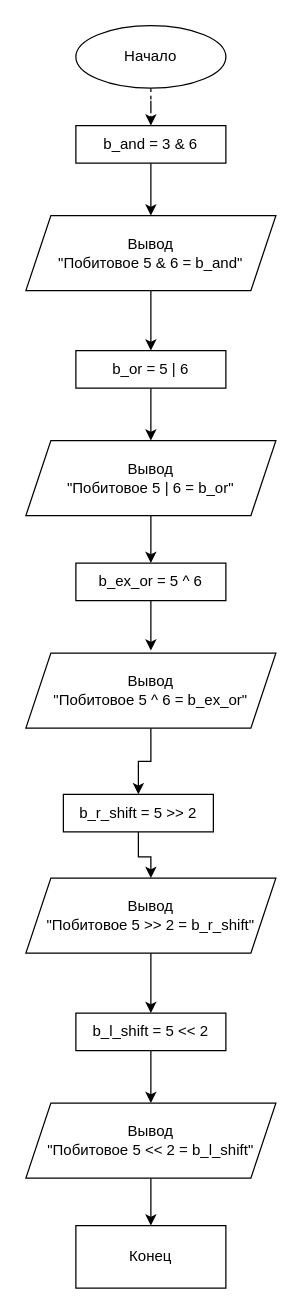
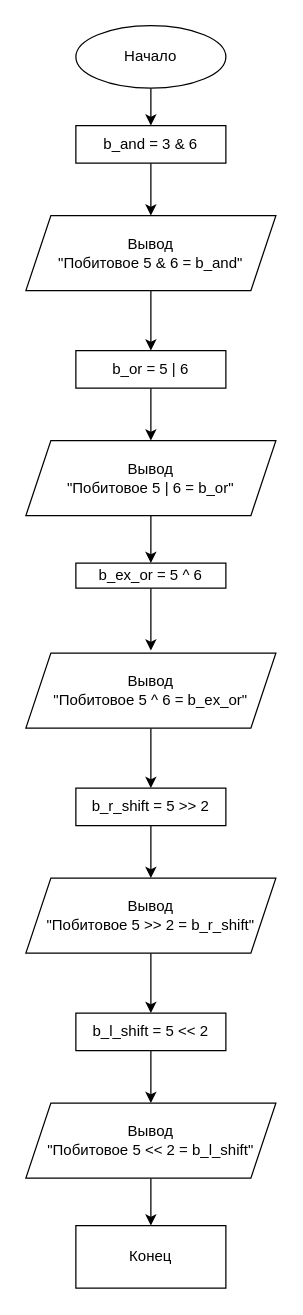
  <mxCell id="0" />
  <mxCell id="1" parent="0" />
- <mxCell id="2" value="" style="edgeStyle=orthogonalEdgeStyle;rounded=0;orthogonalLoop=1;jettySize=auto;html=1;entryX=0.5;entryY=0;entryDx=0;entryDy=0;dashed=1;" edge="1" parent="1" source="3" target="5"><mxGeometry relative="1" as="geometry" /></mxCell>
+ <mxCell id="2" value="" style="edgeStyle=orthogonalEdgeStyle;rounded=0;orthogonalLoop=1;jettySize=auto;html=1;entryX=0.5;entryY=0;entryDx=0;entryDy=0;" edge="1" parent="1" source="3" target="5"><mxGeometry relative="1" as="geometry" /></mxCell>
  <mxCell id="3" value="Начало" style="ellipse;whiteSpace=wrap;html=1;" vertex="1" parent="1"><mxGeometry x="60" y="20" width="120" height="50" as="geometry" /></mxCell>
  <mxCell id="4" style="edgeStyle=orthogonalEdgeStyle;rounded=0;orthogonalLoop=1;jettySize=auto;html=1;entryX=0.5;entryY=0;entryDx=0;entryDy=0;" edge="1" parent="1" source="5" target="7"><mxGeometry relative="1" as="geometry" /></mxCell>
  <mxCell id="5" value="b_and = 3 &amp;amp; 6" style="rounded=0;whiteSpace=wrap;html=1;" vertex="1" parent="1"><mxGeometry x="60" y="100" width="120" height="30" as="geometry" /></mxCell>
  <mxCell id="6" style="edgeStyle=orthogonalEdgeStyle;rounded=0;orthogonalLoop=1;jettySize=auto;html=1;entryX=0.5;entryY=0;entryDx=0;entryDy=0;" edge="1" parent="1" source="7" target="9"><mxGeometry relative="1" as="geometry" /></mxCell>
  <mxCell id="7" value="Вывод&lt;br&gt;&quot;Побитовое 5 &amp;amp; 6 = b_and&quot;" style="shape=parallelogram;perimeter=parallelogramPerimeter;whiteSpace=wrap;html=1;fixedSize=1;" vertex="1" parent="1"><mxGeometry x="20" y="172" width="200" height="60" as="geometry" /></mxCell>
  <mxCell id="8" style="edgeStyle=orthogonalEdgeStyle;rounded=0;orthogonalLoop=1;jettySize=auto;html=1;entryX=0.5;entryY=0;entryDx=0;entryDy=0;" edge="1" parent="1" source="9" target="11"><mxGeometry relative="1" as="geometry" /></mxCell>
  <mxCell id="9" value="b_or = 5 | 6" style="rounded=0;whiteSpace=wrap;html=1;" vertex="1" parent="1"><mxGeometry x="60" y="280" width="120" height="30" as="geometry" /></mxCell>
  <mxCell id="10" style="edgeStyle=orthogonalEdgeStyle;rounded=0;orthogonalLoop=1;jettySize=auto;html=1;entryX=0.5;entryY=0;entryDx=0;entryDy=0;" edge="1" parent="1" source="11" target="13"><mxGeometry relative="1" as="geometry" /></mxCell>
  <mxCell id="11" value="Вывод&lt;br&gt;&quot;Побитовое 5 | 6 = b_or&quot;" style="shape=parallelogram;perimeter=parallelogramPerimeter;whiteSpace=wrap;html=1;fixedSize=1;" vertex="1" parent="1"><mxGeometry x="20" y="352" width="200" height="60" as="geometry" /></mxCell>
  <mxCell id="12" style="edgeStyle=orthogonalEdgeStyle;rounded=0;orthogonalLoop=1;jettySize=auto;html=1;" edge="1" parent="1" source="13"><mxGeometry relative="1" as="geometry"><mxPoint x="120" y="520" as="targetPoint" /></mxGeometry></mxCell>
- <mxCell id="13" value="b_ex_or = 5 ^ 6" style="rounded=0;whiteSpace=wrap;html=1;" vertex="1" parent="1"><mxGeometry x="60" y="450" width="120" height="30" as="geometry" /></mxCell>
+ <mxCell id="13" value="b_ex_or = 5 ^ 6" style="rounded=0;whiteSpace=wrap;html=1;" vertex="1" parent="1"><mxGeometry x="60" y="450" width="120" height="20" as="geometry" /></mxCell>
  <mxCell id="14" value="" style="edgeStyle=orthogonalEdgeStyle;rounded=0;orthogonalLoop=1;jettySize=auto;html=1;" edge="1" parent="1" source="15" target="17"><mxGeometry relative="1" as="geometry" /></mxCell>
  <mxCell id="15" value="Вывод&lt;br&gt;&quot;Побитовое 5 ^ 6 = b_ex_or&quot;" style="shape=parallelogram;perimeter=parallelogramPerimeter;whiteSpace=wrap;html=1;fixedSize=1;" vertex="1" parent="1"><mxGeometry x="20" y="522" width="200" height="60" as="geometry" /></mxCell>
  <mxCell id="16" value="" style="edgeStyle=orthogonalEdgeStyle;rounded=0;orthogonalLoop=1;jettySize=auto;html=1;" edge="1" parent="1" source="17" target="19"><mxGeometry relative="1" as="geometry" /></mxCell>
- <mxCell id="17" value="b_r_shift = 5 &amp;gt;&amp;gt; 2" style="rounded=0;whiteSpace=wrap;html=1;" vertex="1" parent="1"><mxGeometry x="50" y="635" width="120" height="30" as="geometry" /></mxCell>
+ <mxCell id="17" value="b_r_shift = 5 &amp;gt;&amp;gt; 2" style="rounded=0;whiteSpace=wrap;html=1;" vertex="1" parent="1"><mxGeometry x="60" y="630" width="120" height="30" as="geometry" /></mxCell>
  <mxCell id="18" value="" style="edgeStyle=orthogonalEdgeStyle;rounded=0;orthogonalLoop=1;jettySize=auto;html=1;" edge="1" parent="1" source="19" target="21"><mxGeometry relative="1" as="geometry" /></mxCell>
  <mxCell id="19" value="Вывод&lt;br&gt;&quot;Побитовое 5 &amp;gt;&amp;gt; 2 = b_r_shift&quot;" style="shape=parallelogram;perimeter=parallelogramPerimeter;whiteSpace=wrap;html=1;fixedSize=1;" vertex="1" parent="1"><mxGeometry x="20" y="702" width="200" height="60" as="geometry" /></mxCell>
  <mxCell id="20" value="" style="edgeStyle=orthogonalEdgeStyle;rounded=0;orthogonalLoop=1;jettySize=auto;html=1;" edge="1" parent="1" source="21" target="23"><mxGeometry relative="1" as="geometry" /></mxCell>
  <mxCell id="21" value="b_l_shift = 5 &amp;lt;&amp;lt; 2" style="rounded=0;whiteSpace=wrap;html=1;" vertex="1" parent="1"><mxGeometry x="60" y="810" width="120" height="30" as="geometry" /></mxCell>
  <mxCell id="22" value="" style="edgeStyle=orthogonalEdgeStyle;rounded=0;orthogonalLoop=1;jettySize=auto;html=1;" edge="1" parent="1" source="23" target="24"><mxGeometry relative="1" as="geometry" /></mxCell>
  <mxCell id="23" value="Вывод&lt;br&gt;&quot;Побитовое 5 &amp;lt;&amp;lt; 2 = b_l_shift&quot;" style="shape=parallelogram;perimeter=parallelogramPerimeter;whiteSpace=wrap;html=1;fixedSize=1;" vertex="1" parent="1"><mxGeometry x="20" y="882" width="200" height="60" as="geometry" /></mxCell>
  <mxCell id="24" value="Конец" style="whiteSpace=wrap;html=1;rounded=0;" vertex="1" parent="1"><mxGeometry x="60" y="980" width="120" height="50" as="geometry" /></mxCell>
